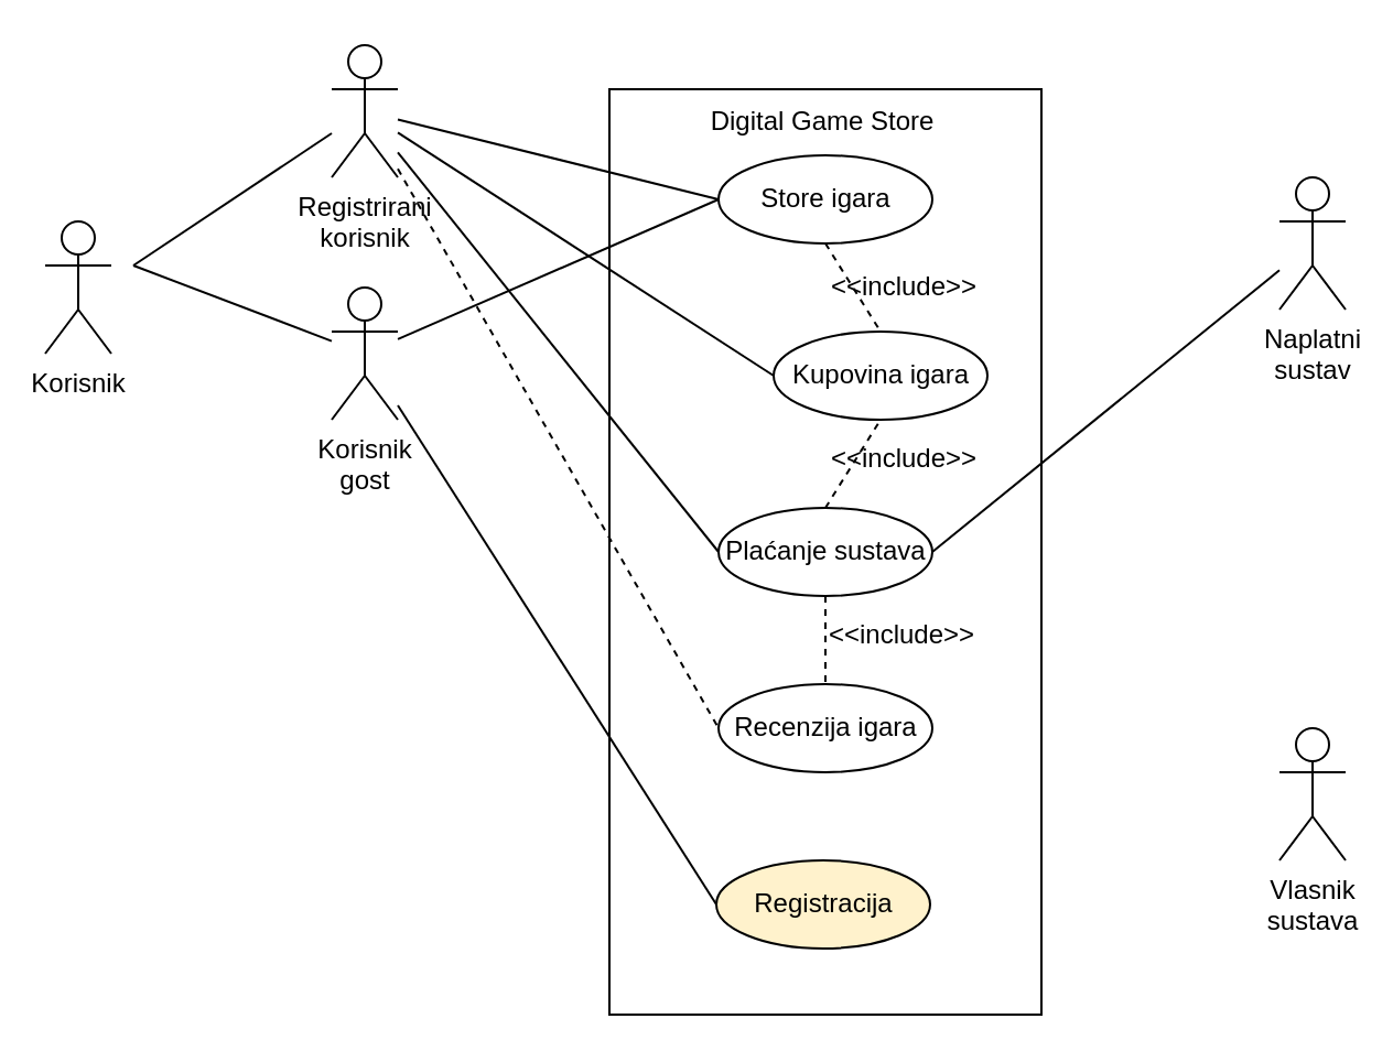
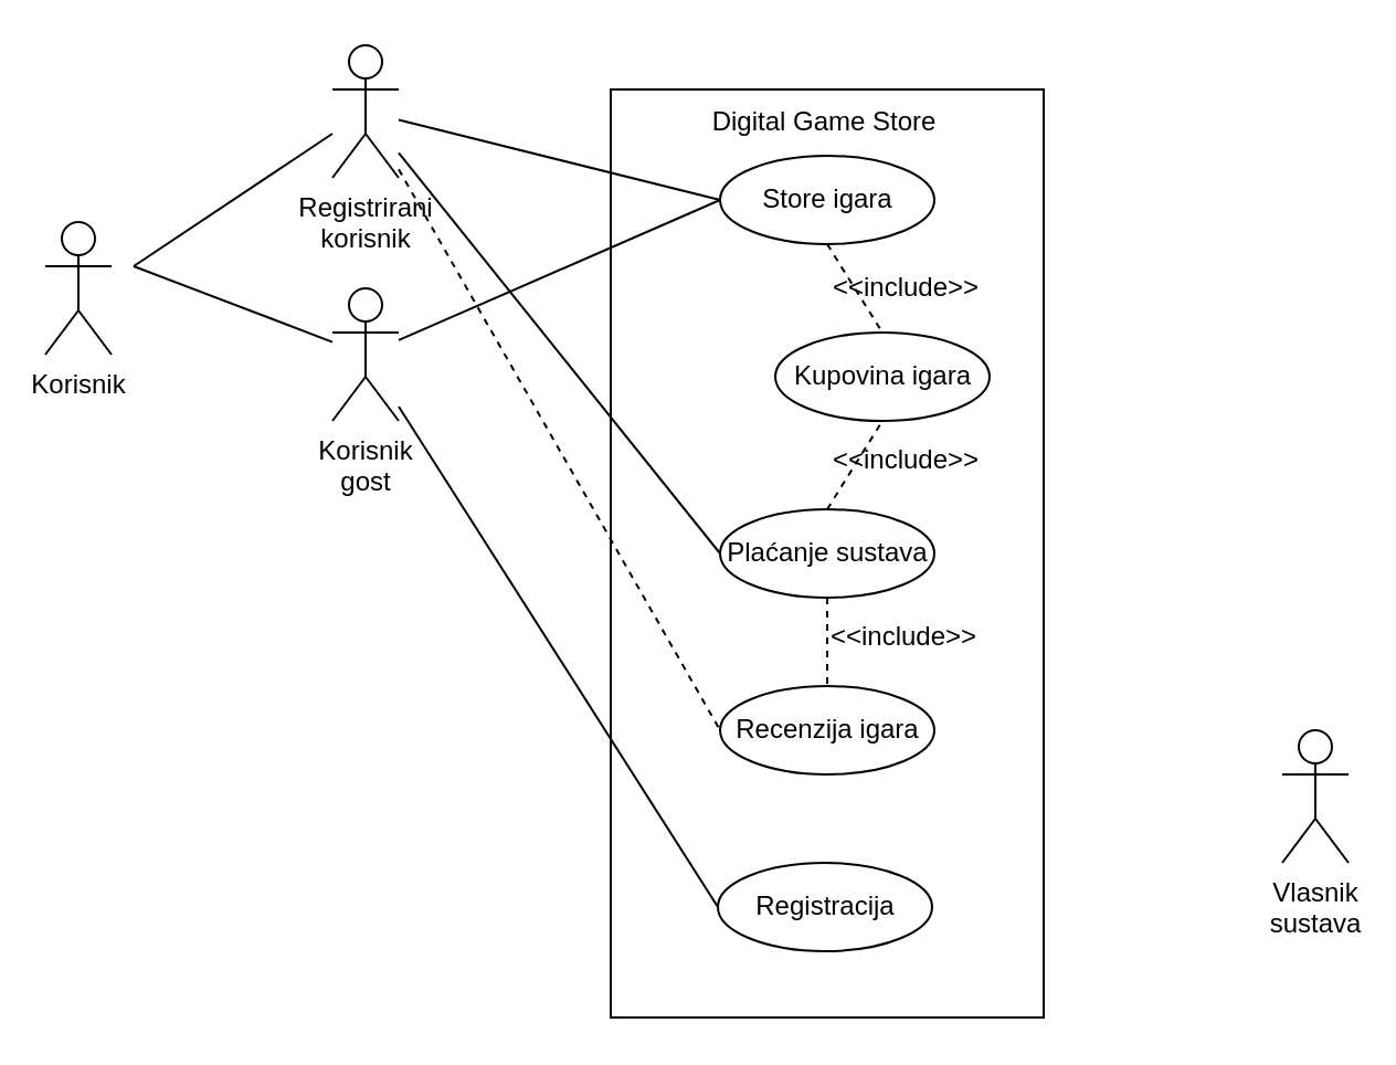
  <mxCell id="0" />
  <mxCell id="1" parent="0" />
  <mxCell id="2" value="" style="rounded=0;whiteSpace=wrap;html=1;" parent="1" vertex="1"><mxGeometry x="276" y="40" width="196" height="420" as="geometry" /></mxCell>
  <mxCell id="3" value="&amp;lt;&amp;lt;include&amp;gt;&amp;gt;" style="text;html=1;strokeColor=none;fillColor=none;align=center;verticalAlign=middle;whiteSpace=wrap;rounded=0;" parent="2" vertex="1"><mxGeometry x="120.5" y="82.5" width="26" height="15" as="geometry" /></mxCell>
  <mxCell id="4" value="&amp;lt;&amp;lt;include&amp;gt;&amp;gt;" style="text;html=1;strokeColor=none;fillColor=none;align=center;verticalAlign=middle;whiteSpace=wrap;rounded=0;" parent="2" vertex="1"><mxGeometry x="119.5" y="240" width="26" height="15" as="geometry" /></mxCell>
  <mxCell id="5" value="&amp;lt;&amp;lt;include&amp;gt;&amp;gt;" style="text;html=1;strokeColor=none;fillColor=none;align=center;verticalAlign=middle;whiteSpace=wrap;rounded=0;" parent="2" vertex="1"><mxGeometry x="120.5" y="160" width="26" height="15" as="geometry" /></mxCell>
  <mxCell id="6" value="Korisnik" style="shape=umlActor;verticalLabelPosition=bottom;verticalAlign=top;html=1;outlineConnect=0;" parent="1" vertex="1"><mxGeometry x="20" y="100" width="30" height="60" as="geometry" /></mxCell>
- <mxCell id="7" value="Naplatni&lt;br&gt;sustav" style="shape=umlActor;verticalLabelPosition=bottom;verticalAlign=top;html=1;outlineConnect=0;" parent="1" vertex="1"><mxGeometry x="580" y="80" width="30" height="60" as="geometry" /></mxCell>
  <mxCell id="8" value="Registrirani&lt;br&gt;korisnik&lt;br&gt;" style="shape=umlActor;verticalLabelPosition=bottom;verticalAlign=top;html=1;outlineConnect=0;" parent="1" vertex="1"><mxGeometry x="150" y="20" width="30" height="60" as="geometry" /></mxCell>
  <mxCell id="9" value="Korisnik&lt;br&gt;gost" style="shape=umlActor;verticalLabelPosition=bottom;verticalAlign=top;html=1;outlineConnect=0;" parent="1" vertex="1"><mxGeometry x="150" y="130" width="30" height="60" as="geometry" /></mxCell>
  <mxCell id="10" value="" style="endArrow=none;html=1;rounded=0;" parent="1" target="8" edge="1"><mxGeometry width="50" height="50" relative="1" as="geometry"><mxPoint x="60" y="120" as="sourcePoint" /><mxPoint x="460" y="180" as="targetPoint" /></mxGeometry></mxCell>
  <mxCell id="11" value="" style="endArrow=none;html=1;rounded=0;" parent="1" target="9" edge="1"><mxGeometry width="50" height="50" relative="1" as="geometry"><mxPoint x="60" y="120" as="sourcePoint" /><mxPoint x="460" y="180" as="targetPoint" /></mxGeometry></mxCell>
  <mxCell id="12" value="Digital Game Store" style="text;html=1;strokeColor=none;fillColor=none;align=center;verticalAlign=middle;whiteSpace=wrap;rounded=0;" parent="1" vertex="1"><mxGeometry x="276" y="40" width="194" height="30" as="geometry" /></mxCell>
  <mxCell id="13" value="Store igara" style="ellipse;whiteSpace=wrap;html=1;" parent="1" vertex="1"><mxGeometry x="325.5" y="70" width="97" height="40" as="geometry" /></mxCell>
  <mxCell id="14" value="Kupovina igara" style="ellipse;whiteSpace=wrap;html=1;" parent="1" vertex="1"><mxGeometry x="350.5" y="150" width="97" height="40" as="geometry" /></mxCell>
  <mxCell id="15" value="Plaćanje sustava" style="ellipse;whiteSpace=wrap;html=1;" parent="1" vertex="1"><mxGeometry x="325.5" y="230" width="97" height="40" as="geometry" /></mxCell>
  <mxCell id="16" value="Recenzija igara" style="ellipse;whiteSpace=wrap;html=1;" parent="1" vertex="1"><mxGeometry x="325.5" y="310" width="97" height="40" as="geometry" /></mxCell>
- <mxCell id="17" value="Registracija" style="ellipse;whiteSpace=wrap;html=1;fillColor=#fff2cc;" parent="1" vertex="1"><mxGeometry x="324.5" y="390" width="97" height="40" as="geometry" /></mxCell>
+ <mxCell id="17" value="Registracija" style="ellipse;whiteSpace=wrap;html=1;" parent="1" vertex="1"><mxGeometry x="324.5" y="390" width="97" height="40" as="geometry" /></mxCell>
  <mxCell id="18" value="" style="endArrow=none;html=1;rounded=0;entryX=0;entryY=0.5;entryDx=0;entryDy=0;" parent="1" source="8" target="13" edge="1"><mxGeometry width="50" height="50" relative="1" as="geometry"><mxPoint x="410" y="230" as="sourcePoint" /><mxPoint x="460" y="180" as="targetPoint" /></mxGeometry></mxCell>
  <mxCell id="19" value="" style="endArrow=none;dashed=1;html=1;rounded=0;exitX=0.5;exitY=1;exitDx=0;exitDy=0;entryX=0.5;entryY=0;entryDx=0;entryDy=0;" parent="1" source="13" target="14" edge="1"><mxGeometry width="50" height="50" relative="1" as="geometry"><mxPoint x="410" y="230" as="sourcePoint" /><mxPoint x="460" y="180" as="targetPoint" /></mxGeometry></mxCell>
  <mxCell id="20" value="" style="endArrow=none;dashed=1;html=1;rounded=0;exitX=0.5;exitY=0;exitDx=0;exitDy=0;entryX=0.5;entryY=1;entryDx=0;entryDy=0;" parent="1" source="15" target="14" edge="1"><mxGeometry width="50" height="50" relative="1" as="geometry"><mxPoint x="410" y="230" as="sourcePoint" /><mxPoint x="460" y="180" as="targetPoint" /></mxGeometry></mxCell>
  <mxCell id="21" value="" style="endArrow=none;dashed=1;html=1;rounded=0;entryX=0.5;entryY=0;entryDx=0;entryDy=0;exitX=0.5;exitY=1;exitDx=0;exitDy=0;" parent="1" source="15" target="16" edge="1"><mxGeometry width="50" height="50" relative="1" as="geometry"><mxPoint x="410" y="230" as="sourcePoint" /><mxPoint x="460" y="180" as="targetPoint" /></mxGeometry></mxCell>
  <mxCell id="22" value="" style="endArrow=none;html=1;rounded=0;entryX=0;entryY=0.5;entryDx=0;entryDy=0;" parent="1" source="9" target="17" edge="1"><mxGeometry width="50" height="50" relative="1" as="geometry"><mxPoint x="410" y="230" as="sourcePoint" /><mxPoint x="460" y="180" as="targetPoint" /></mxGeometry></mxCell>
  <mxCell id="23" value="" style="endArrow=none;html=1;rounded=0;entryX=0;entryY=0.5;entryDx=0;entryDy=0;" parent="1" source="9" target="13" edge="1"><mxGeometry width="50" height="50" relative="1" as="geometry"><mxPoint x="410" y="230" as="sourcePoint" /><mxPoint x="460" y="180" as="targetPoint" /></mxGeometry></mxCell>
- <mxCell id="24" value="" style="endArrow=none;html=1;rounded=0;entryX=0;entryY=0.5;entryDx=0;entryDy=0;" parent="1" source="8" target="14" edge="1"><mxGeometry width="50" height="50" relative="1" as="geometry"><mxPoint x="410" y="230" as="sourcePoint" /><mxPoint x="460" y="180" as="targetPoint" /></mxGeometry></mxCell>
- <mxCell id="25" value="" style="endArrow=none;html=1;rounded=0;exitX=1;exitY=0.5;exitDx=0;exitDy=0;" parent="1" source="15" target="7" edge="1"><mxGeometry width="50" height="50" relative="1" as="geometry"><mxPoint x="410" y="230" as="sourcePoint" /><mxPoint x="460" y="180" as="targetPoint" /></mxGeometry></mxCell>
  <mxCell id="26" value="" style="endArrow=none;html=1;rounded=0;entryX=0;entryY=0.5;entryDx=0;entryDy=0;dashed=1;" parent="1" source="8" target="16" edge="1"><mxGeometry width="50" height="50" relative="1" as="geometry"><mxPoint x="410" y="230" as="sourcePoint" /><mxPoint x="460" y="180" as="targetPoint" /></mxGeometry></mxCell>
  <mxCell id="27" value="" style="endArrow=none;html=1;rounded=0;entryX=0;entryY=0.5;entryDx=0;entryDy=0;" parent="1" source="8" target="15" edge="1"><mxGeometry width="50" height="50" relative="1" as="geometry"><mxPoint x="410" y="230" as="sourcePoint" /><mxPoint x="460" y="180" as="targetPoint" /></mxGeometry></mxCell>
  <mxCell id="28" value="Vlasnik &lt;br&gt;sustava" style="shape=umlActor;verticalLabelPosition=bottom;verticalAlign=top;html=1;outlineConnect=0;" vertex="1" parent="1"><mxGeometry x="580" y="330" width="30" height="60" as="geometry" /></mxCell>
